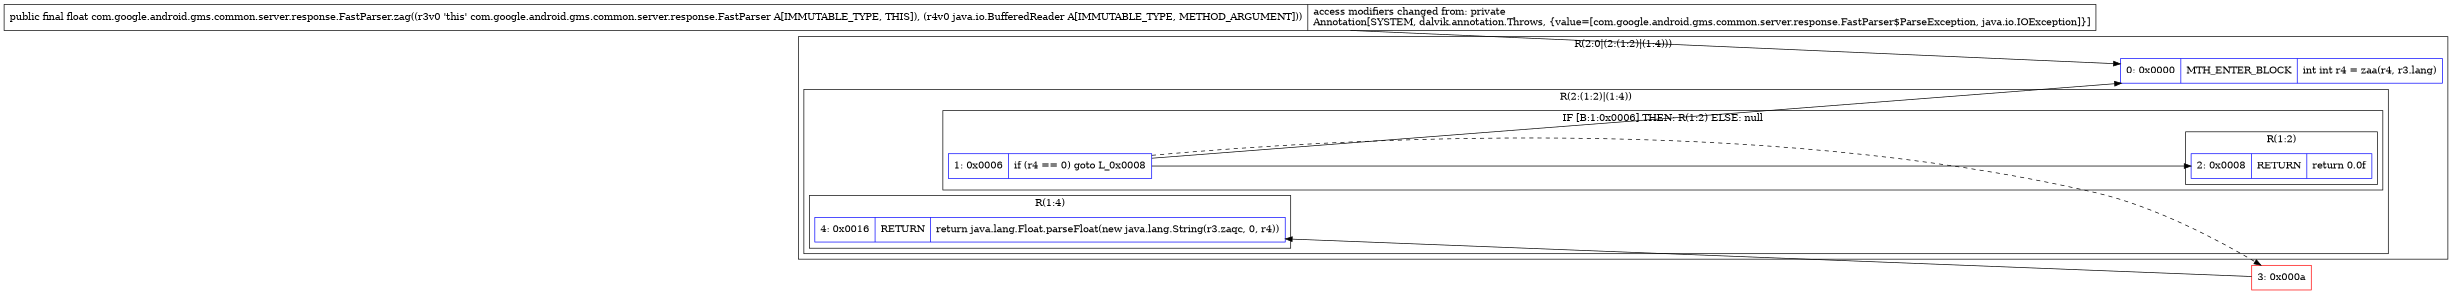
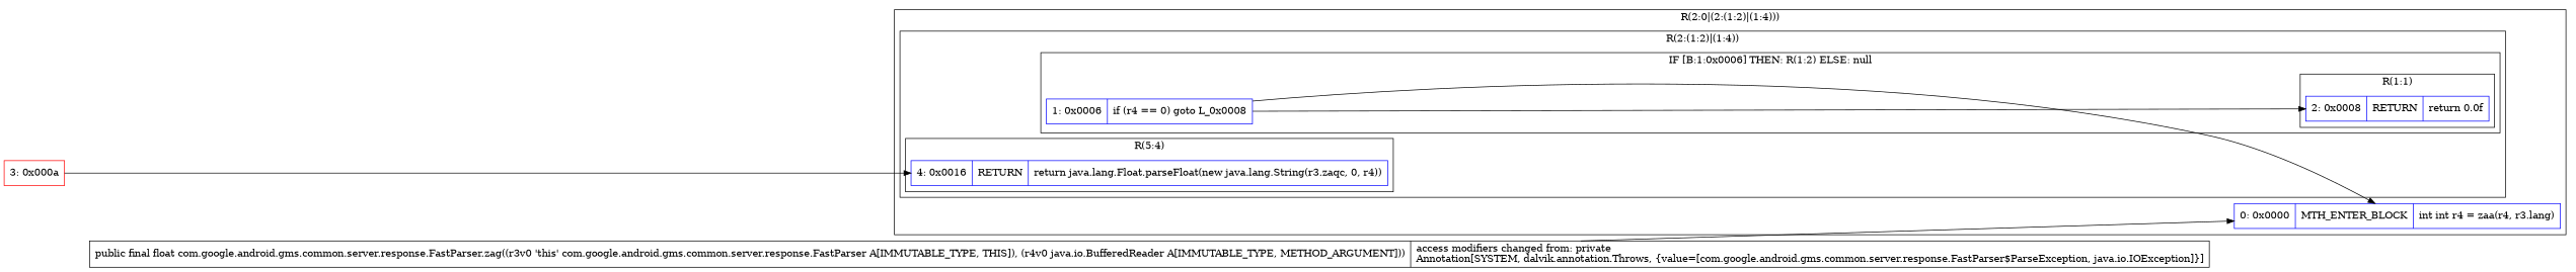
  digraph {
    rankdir=LR
    node [color=blue shape=record]
    n1 [label="{2\:\ 0x0008|RETURN\l|return 0.0f\l}"]
    n2 [label="{1\:\ 0x0006|if (r4 == 0) goto L_0x0008\l}"]
    n3 [label="{4\:\ 0x0016|RETURN\l|return java.lang.Float.parseFloat(new java.lang.String(r3.zaqc, 0, r4))\l}"]
    n4 [label="{0\:\ 0x0000|MTH_ENTER_BLOCK\l|int int r4 = zaa(r4, r3.lang)\l}"]
    n5 [color=red label="{3\:\ 0x000a}"]
    n6 [label="{public final float com.google.android.gms.common.server.response.FastParser.zag((r3v0 'this' com.google.android.gms.common.server.response.FastParser A[IMMUTABLE_TYPE, THIS]), (r4v0 java.io.BufferedReader A[IMMUTABLE_TYPE, METHOD_ARGUMENT]))  | access modifiers changed from: private\lAnnotation[SYSTEM, dalvik.annotation.Throws, \{value=[com.google.android.gms.common.server.response.FastParser$ParseException, java.io.IOException]\}]\l}" color=""]
    subgraph cluster_1 {
      label="R(2:0|(2:(1:2)|(1:4)))"
      n4
      subgraph cluster_2 {
        label="R(2:(1:2)|(1:4))"
        subgraph cluster_3 {
          label="IF [B:1:0x0006] THEN: R(1:2) ELSE: null"
          n2
          subgraph cluster_4 {
-           label="R(1:2)"
+           label="R(1:1)"
            n1
          }
        }
        subgraph cluster_5 {
-         label="R(1:4)"
+         label="R(5:4)"
          n3
        }
      }
    }
    n2 -> n1
    n2 -> n4
-   n2 -> n5 [style=dashed]
    n5 -> n3
    n6 -> n4
  }
